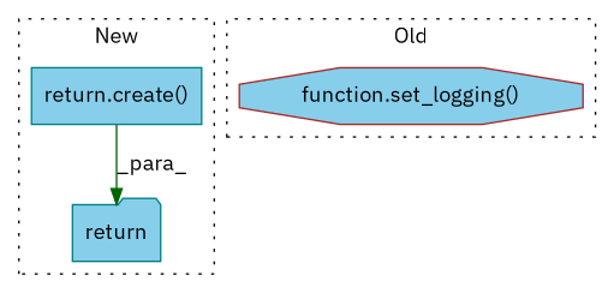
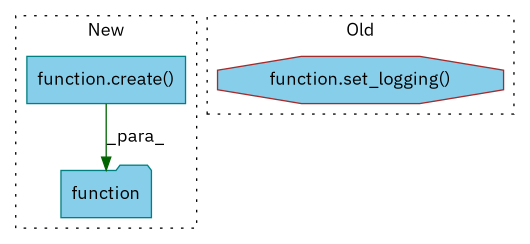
  digraph {
    fontname="IBM Plex Sans"
    node [a=75 style=filled fillcolor=skyblue color=teal fontname="IBM Plex Sans"]
-   n1 [a=93 l=7 label=return s=2724 shape=folder]
-   n2 [l="7,1" label="return.create()" s="2731,2762" shape=box]
+   n1 [a=93 l=7 label=function s=2724 shape=folder]
+   n2 [l="7,1" label="function.create()" s="2731,2762" shape=box]
    n3 [l=28 label="function.set_logging()" s=2987 shape=octagon color=brown]
    subgraph cluster_1 {
      label=New
      style=dotted
      n1
      n2
    }
    subgraph cluster_2 {
      label=Old
      style=dotted
      n3
    }
    n2 -> n1 [label=_para_ color=darkgreen fontname="IBM Plex Sans"]
  }
